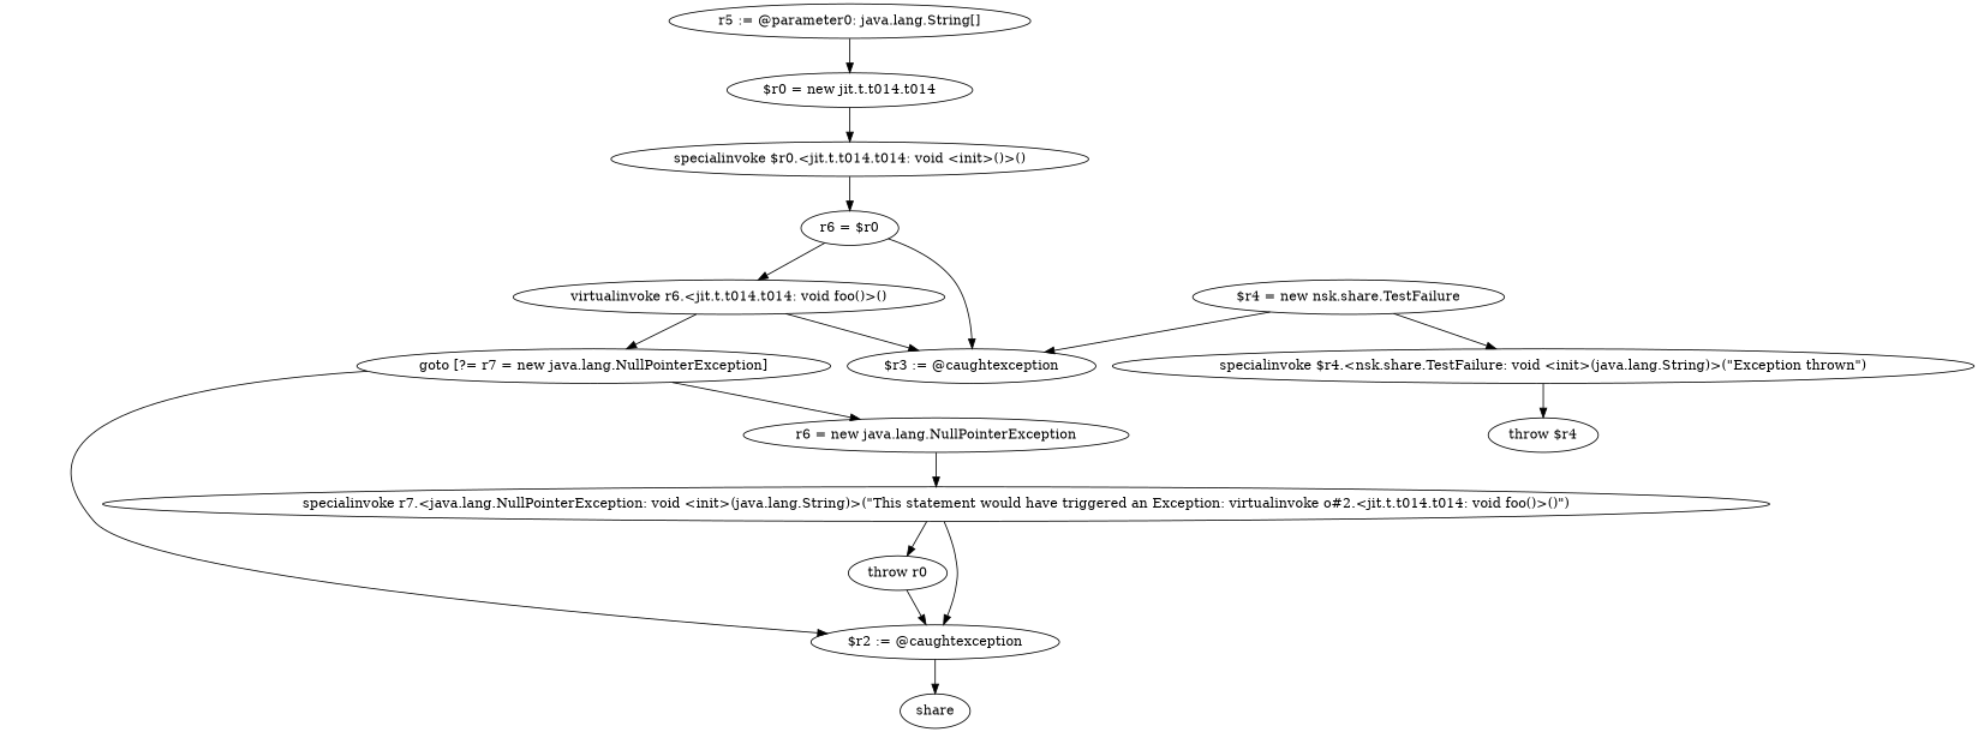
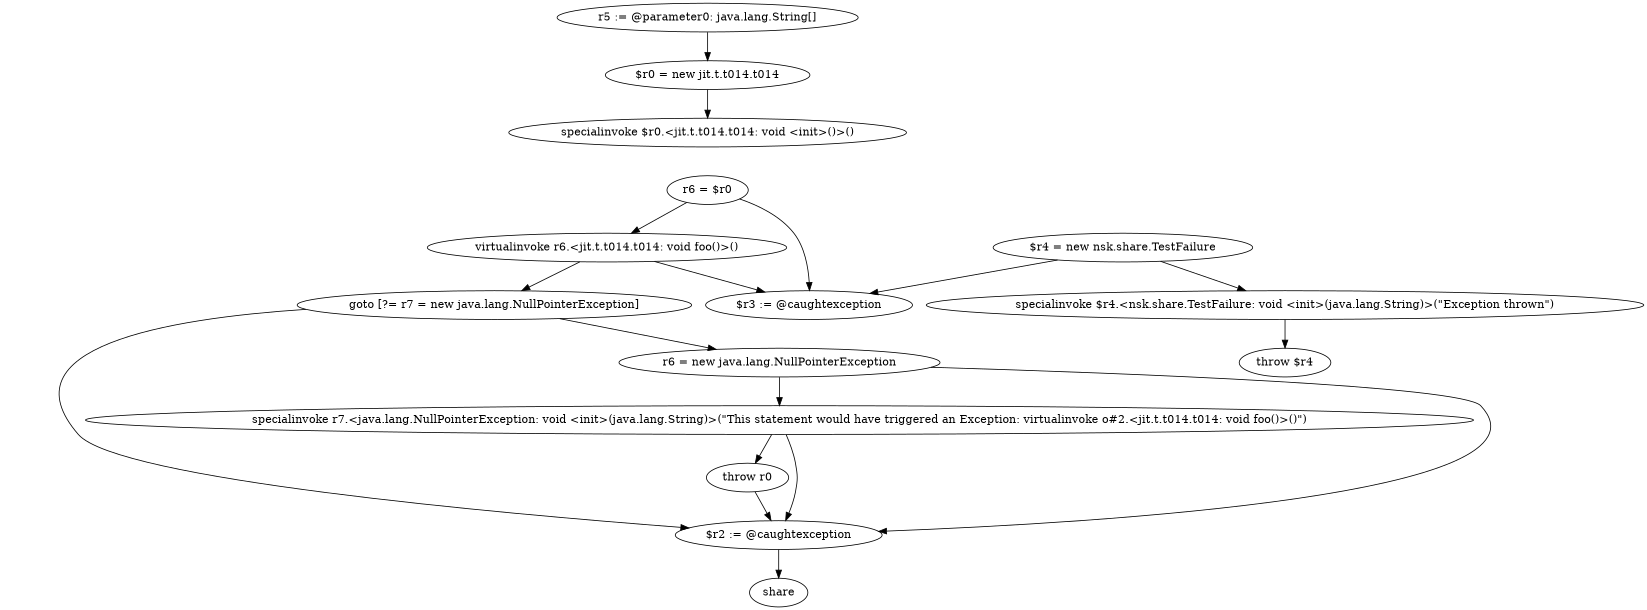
  digraph {
    fontname="DejaVu Serif"
    node [fontname="DejaVu Serif"]
    edge [fontname="DejaVu Serif"]
    "r5 := @parameter0: java.lang.String[]"
    "$r0 = new jit.t.t014.t014"
    "specialinvoke $r0.<jit.t.t014.t014: void <init>()>()"
    "r6 = $r0"
    "virtualinvoke r6.<jit.t.t014.t014: void foo()>()"
    "$r3 := @caughtexception"
    "goto [?= r7 = new java.lang.NullPointerException]"
    n8 [label="r6 = new java.lang.NullPointerException"]
    "$r2 := @caughtexception"
    "specialinvoke r7.<java.lang.NullPointerException: void <init>(java.lang.String)>(\"This statement would have triggered an Exception: virtualinvoke o#2.<jit.t.t014.t014: void foo()>()\")"
    n11 [label=share]
    "$r4 = new nsk.share.TestFailure"
    "specialinvoke $r4.<nsk.share.TestFailure: void <init>(java.lang.String)>(\"Exception thrown\")"
    "throw $r4"
    n15 [label="throw r0"]
    "r5 := @parameter0: java.lang.String[]" -> "$r0 = new jit.t.t014.t014"
    "$r0 = new jit.t.t014.t014" -> "specialinvoke $r0.<jit.t.t014.t014: void <init>()>()"
-   "specialinvoke $r0.<jit.t.t014.t014: void <init>()>()" -> "r6 = $r0"
    "r6 = $r0" -> "virtualinvoke r6.<jit.t.t014.t014: void foo()>()"
    "r6 = $r0" -> "$r3 := @caughtexception"
    "virtualinvoke r6.<jit.t.t014.t014: void foo()>()" -> "$r3 := @caughtexception"
    "virtualinvoke r6.<jit.t.t014.t014: void foo()>()" -> "goto [?= r7 = new java.lang.NullPointerException]"
    "goto [?= r7 = new java.lang.NullPointerException]" -> n8
    "goto [?= r7 = new java.lang.NullPointerException]" -> "$r2 := @caughtexception"
+   n8 -> "$r2 := @caughtexception"
    n8 -> "specialinvoke r7.<java.lang.NullPointerException: void <init>(java.lang.String)>(\"This statement would have triggered an Exception: virtualinvoke o#2.<jit.t.t014.t014: void foo()>()\")"
    "$r2 := @caughtexception" -> n11
    "specialinvoke r7.<java.lang.NullPointerException: void <init>(java.lang.String)>(\"This statement would have triggered an Exception: virtualinvoke o#2.<jit.t.t014.t014: void foo()>()\")" -> "$r2 := @caughtexception"
    "specialinvoke r7.<java.lang.NullPointerException: void <init>(java.lang.String)>(\"This statement would have triggered an Exception: virtualinvoke o#2.<jit.t.t014.t014: void foo()>()\")" -> n15
    "$r4 = new nsk.share.TestFailure" -> "$r3 := @caughtexception"
    "$r4 = new nsk.share.TestFailure" -> "specialinvoke $r4.<nsk.share.TestFailure: void <init>(java.lang.String)>(\"Exception thrown\")"
    "specialinvoke $r4.<nsk.share.TestFailure: void <init>(java.lang.String)>(\"Exception thrown\")" -> "throw $r4"
    n15 -> "$r2 := @caughtexception"
  }
